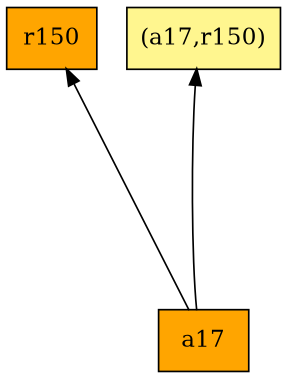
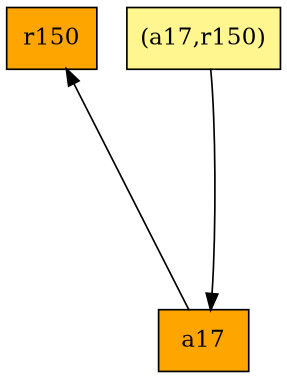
  digraph {
    rankdir=BT
    ranksep=2.0
    node [fillcolor=orange shape=record style=filled]
    n1 [label="{a17}"]
    n2 [label="{r150}"]
    n3 [fillcolor=khaki1 label="{(a17,r150)}"]
    n1 -> n2
-   n1 -> n3
+   n3 -> n1
  }
